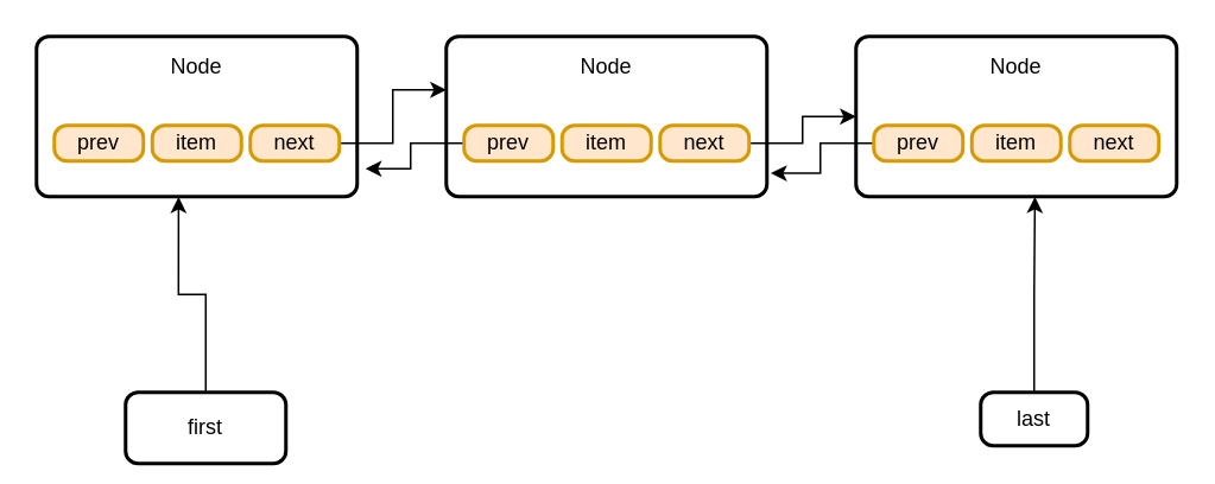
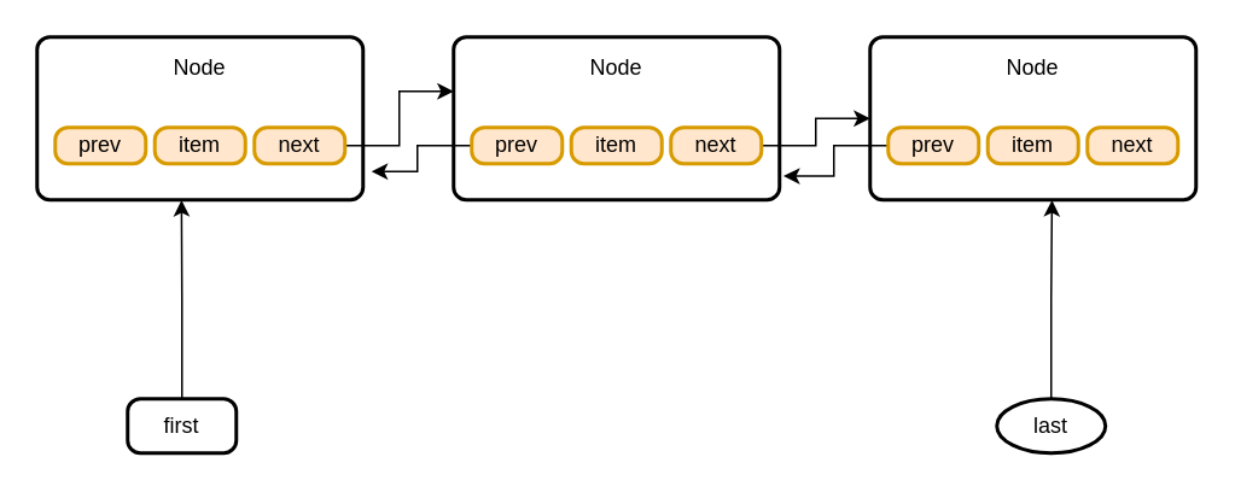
  <mxCell id="0" />
  <mxCell id="1" parent="0" />
  <mxCell id="2" value="Node&lt;br&gt;&lt;br&gt;&lt;br&gt;&lt;br&gt;&lt;br&gt;" style="rounded=1;whiteSpace=wrap;html=1;absoluteArcSize=1;arcSize=14;strokeWidth=2;" parent="1" vertex="1"><mxGeometry x="20" y="20" width="180" height="90" as="geometry" /></mxCell>
  <mxCell id="3" value="prev" style="rounded=1;whiteSpace=wrap;html=1;absoluteArcSize=1;arcSize=14;strokeWidth=2;fillColor=#ffe6cc;strokeColor=#d79b00;" parent="1" vertex="1"><mxGeometry x="30" y="70" width="50" height="20" as="geometry" /></mxCell>
  <mxCell id="4" value="item" style="rounded=1;whiteSpace=wrap;html=1;absoluteArcSize=1;arcSize=14;strokeWidth=2;fillColor=#ffe6cc;strokeColor=#d79b00;" parent="1" vertex="1"><mxGeometry x="85" y="70" width="50" height="20" as="geometry" /></mxCell>
  <mxCell id="5" style="edgeStyle=orthogonalEdgeStyle;rounded=0;orthogonalLoop=1;jettySize=auto;html=1;entryX=0;entryY=0.333;entryDx=0;entryDy=0;entryPerimeter=0;" parent="1" source="6" target="7" edge="1"><mxGeometry relative="1" as="geometry" /></mxCell>
  <mxCell id="6" value="next&lt;br&gt;" style="rounded=1;whiteSpace=wrap;html=1;absoluteArcSize=1;arcSize=14;strokeWidth=2;fillColor=#ffe6cc;strokeColor=#d79b00;" parent="1" vertex="1"><mxGeometry x="140" y="70" width="50" height="20" as="geometry" /></mxCell>
  <mxCell id="7" value="Node&lt;br&gt;&lt;br&gt;&lt;br&gt;&lt;br&gt;&lt;br&gt;" style="rounded=1;whiteSpace=wrap;html=1;absoluteArcSize=1;arcSize=14;strokeWidth=2;" parent="1" vertex="1"><mxGeometry x="250" y="20" width="180" height="90" as="geometry" /></mxCell>
  <mxCell id="8" style="edgeStyle=orthogonalEdgeStyle;rounded=0;orthogonalLoop=1;jettySize=auto;html=1;entryX=1.026;entryY=0.826;entryDx=0;entryDy=0;entryPerimeter=0;" parent="1" source="9" target="2" edge="1"><mxGeometry relative="1" as="geometry" /></mxCell>
  <mxCell id="9" value="prev" style="rounded=1;whiteSpace=wrap;html=1;absoluteArcSize=1;arcSize=14;strokeWidth=2;fillColor=#ffe6cc;strokeColor=#d79b00;" parent="1" vertex="1"><mxGeometry x="260" y="70" width="50" height="20" as="geometry" /></mxCell>
  <mxCell id="10" value="item" style="rounded=1;whiteSpace=wrap;html=1;absoluteArcSize=1;arcSize=14;strokeWidth=2;fillColor=#ffe6cc;strokeColor=#d79b00;" parent="1" vertex="1"><mxGeometry x="315" y="70" width="50" height="20" as="geometry" /></mxCell>
  <mxCell id="11" style="edgeStyle=orthogonalEdgeStyle;rounded=0;orthogonalLoop=1;jettySize=auto;html=1;" parent="1" source="12" target="13" edge="1"><mxGeometry relative="1" as="geometry" /></mxCell>
  <mxCell id="12" value="next&lt;br&gt;" style="rounded=1;whiteSpace=wrap;html=1;absoluteArcSize=1;arcSize=14;strokeWidth=2;fillColor=#ffe6cc;strokeColor=#d79b00;" parent="1" vertex="1"><mxGeometry x="370" y="70" width="50" height="20" as="geometry" /></mxCell>
  <mxCell id="13" value="Node&lt;br&gt;&lt;br&gt;&lt;br&gt;&lt;br&gt;&lt;br&gt;" style="rounded=1;whiteSpace=wrap;html=1;absoluteArcSize=1;arcSize=14;strokeWidth=2;" parent="1" vertex="1"><mxGeometry x="480" y="20" width="180" height="90" as="geometry" /></mxCell>
  <mxCell id="14" style="edgeStyle=orthogonalEdgeStyle;rounded=0;orthogonalLoop=1;jettySize=auto;html=1;entryX=1.012;entryY=0.854;entryDx=0;entryDy=0;entryPerimeter=0;" parent="1" source="15" target="7" edge="1"><mxGeometry relative="1" as="geometry" /></mxCell>
  <mxCell id="15" value="prev" style="rounded=1;whiteSpace=wrap;html=1;absoluteArcSize=1;arcSize=14;strokeWidth=2;fillColor=#ffe6cc;strokeColor=#d79b00;" parent="1" vertex="1"><mxGeometry x="490" y="70" width="50" height="20" as="geometry" /></mxCell>
  <mxCell id="16" value="item" style="rounded=1;whiteSpace=wrap;html=1;absoluteArcSize=1;arcSize=14;strokeWidth=2;fillColor=#ffe6cc;strokeColor=#d79b00;" parent="1" vertex="1"><mxGeometry x="545" y="70" width="50" height="20" as="geometry" /></mxCell>
  <mxCell id="17" value="next&lt;br&gt;" style="rounded=1;whiteSpace=wrap;html=1;absoluteArcSize=1;arcSize=14;strokeWidth=2;fillColor=#ffe6cc;strokeColor=#d79b00;" parent="1" vertex="1"><mxGeometry x="600" y="70" width="50" height="20" as="geometry" /></mxCell>
  <mxCell id="18" style="edgeStyle=orthogonalEdgeStyle;rounded=0;orthogonalLoop=1;jettySize=auto;html=1;entryX=0.443;entryY=1.002;entryDx=0;entryDy=0;entryPerimeter=0;" parent="1" source="19" target="2" edge="1"><mxGeometry relative="1" as="geometry" /></mxCell>
- <mxCell id="19" value="first" style="rounded=1;whiteSpace=wrap;html=1;absoluteArcSize=1;arcSize=14;strokeWidth=2;" parent="1" vertex="1"><mxGeometry x="70" y="220" width="90" height="40" as="geometry" /></mxCell>
+ <mxCell id="19" value="first" style="rounded=1;whiteSpace=wrap;html=1;absoluteArcSize=1;arcSize=14;strokeWidth=2;" parent="1" vertex="1"><mxGeometry x="70" y="220" width="60" height="30" as="geometry" /></mxCell>
  <mxCell id="20" style="edgeStyle=orthogonalEdgeStyle;rounded=0;orthogonalLoop=1;jettySize=auto;html=1;entryX=0.558;entryY=1.002;entryDx=0;entryDy=0;entryPerimeter=0;" parent="1" source="21" target="13" edge="1"><mxGeometry relative="1" as="geometry" /></mxCell>
- <mxCell id="21" value="last" style="rounded=1;whiteSpace=wrap;html=1;absoluteArcSize=1;arcSize=14;strokeWidth=2;" parent="1" vertex="1"><mxGeometry x="550" y="220" width="60" height="30" as="geometry" /></mxCell>
+ <mxCell id="21" value="last" style="ellipse;whiteSpace=wrap;html=1;absoluteArcSize=1;arcSize=14;strokeWidth=2;" parent="1" vertex="1"><mxGeometry x="550" y="220" width="60" height="30" as="geometry" /></mxCell>
